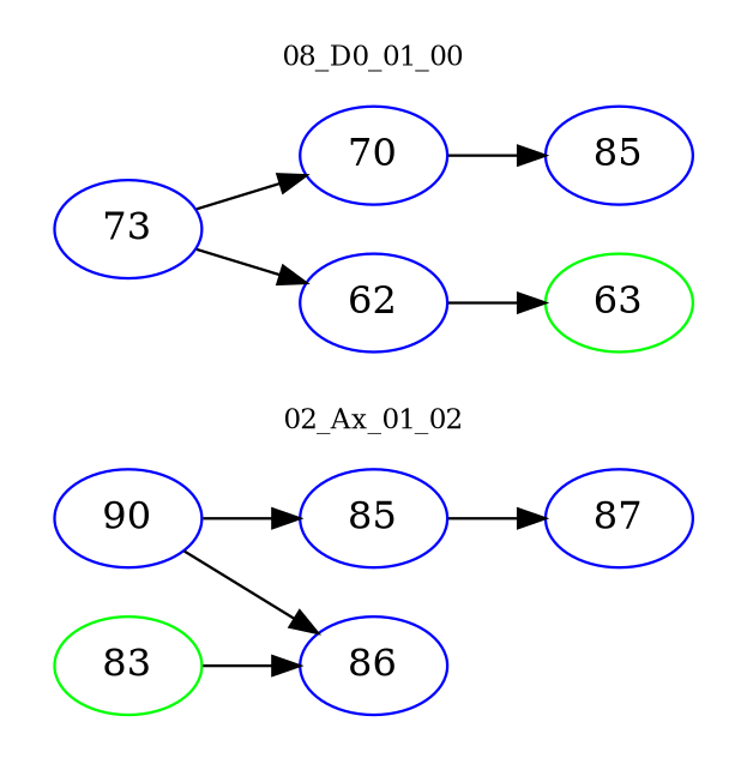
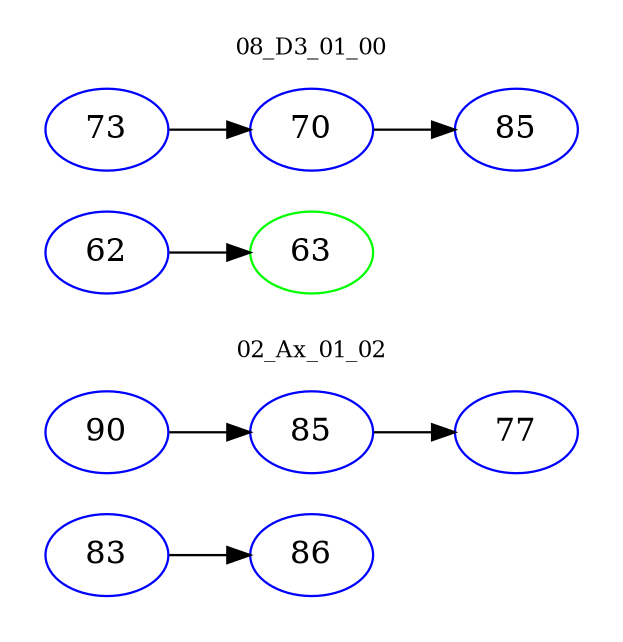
  digraph {
    rankdir=LR
    node [color=blue]
    edge [color=black]
    n1 [label=90]
    n2 [label=85]
    n3 [label=86]
-   n4 [label=87]
-   n5 [color=green label=83]
+   n4 [label=77]
+   n5 [label=83]
    n6 [label=73]
    n7 [label=62]
    n8 [label=70]
    n9 [color=green label=63]
    n10 [label=85]
    subgraph cluster_1 {
      color=white
      fontsize=10
      label="02_Ax_01_02"
      n1
      n2
      n3
      n4
      n5
    }
    subgraph cluster_2 {
      color=white
      fontsize=10
-     label="08_D0_01_00"
+     label="08_D3_01_00"
      n6
      n7
      n8
      n9
      n10
    }
    n1 -> n2
-   n1 -> n3
    n2 -> n4
    n5 -> n3
-   n6 -> n7
    n6 -> n8
    n7 -> n9
    n8 -> n10
  }
